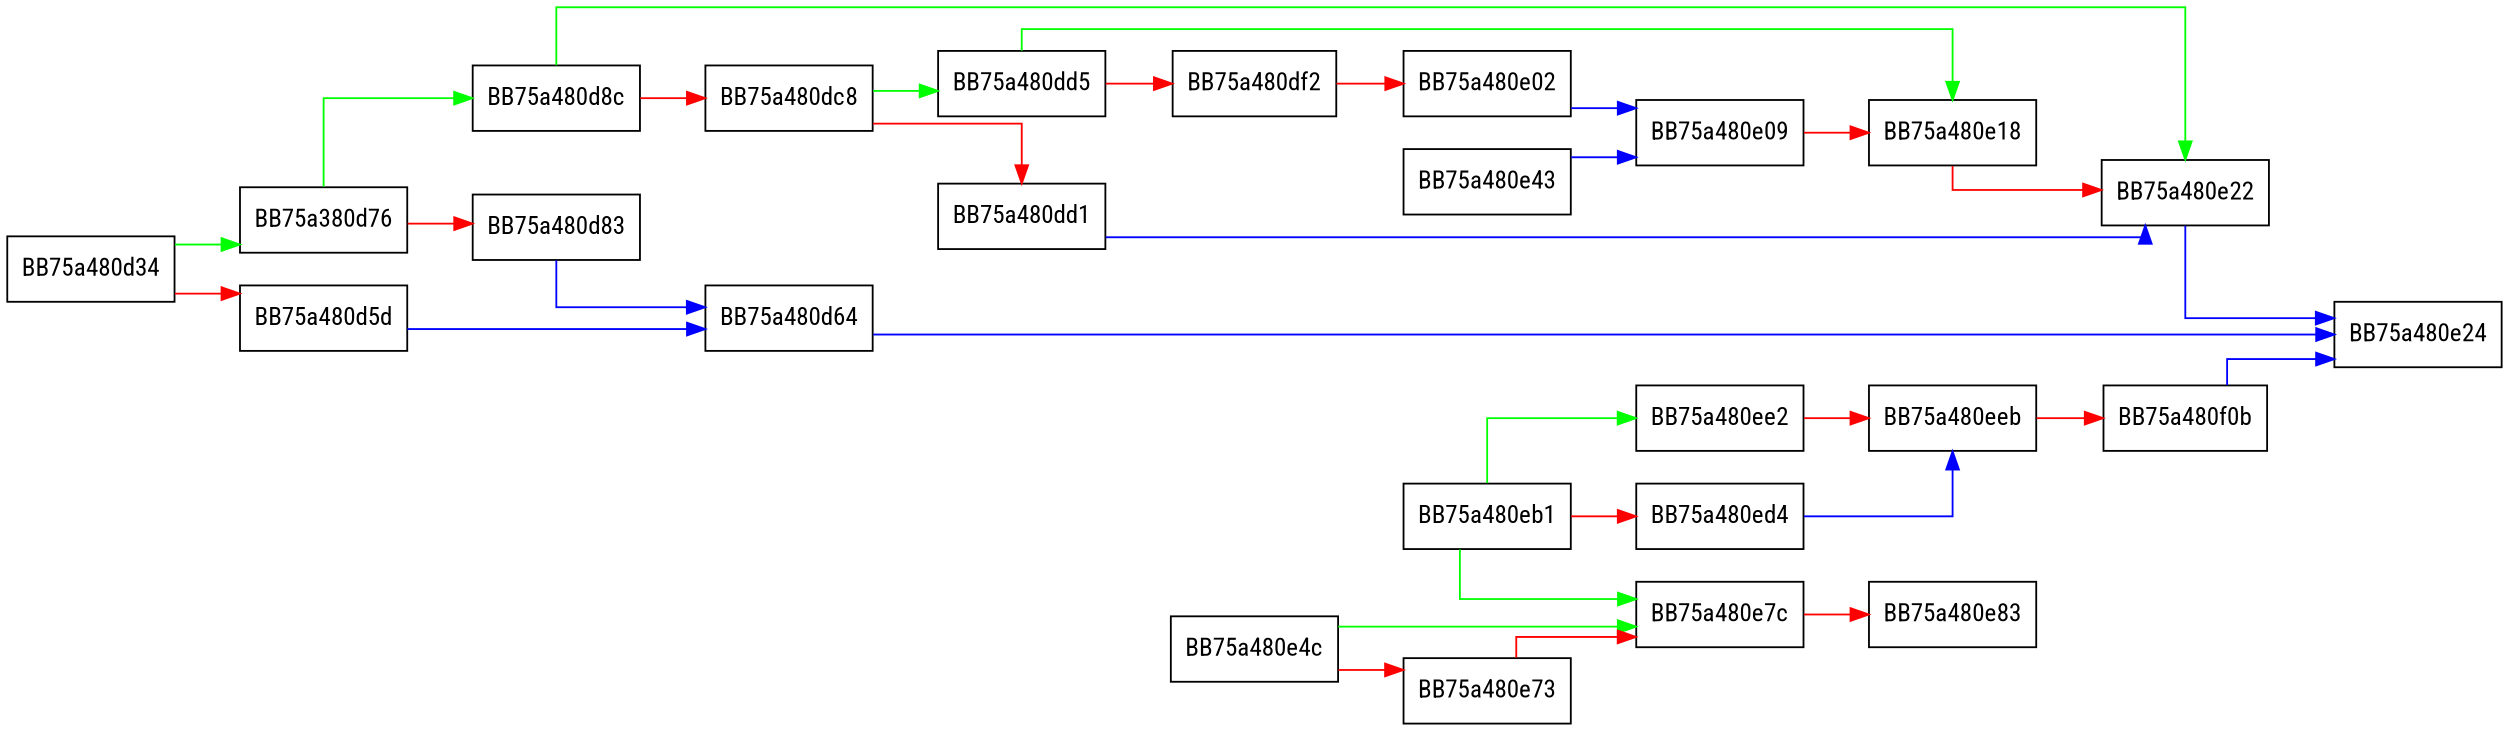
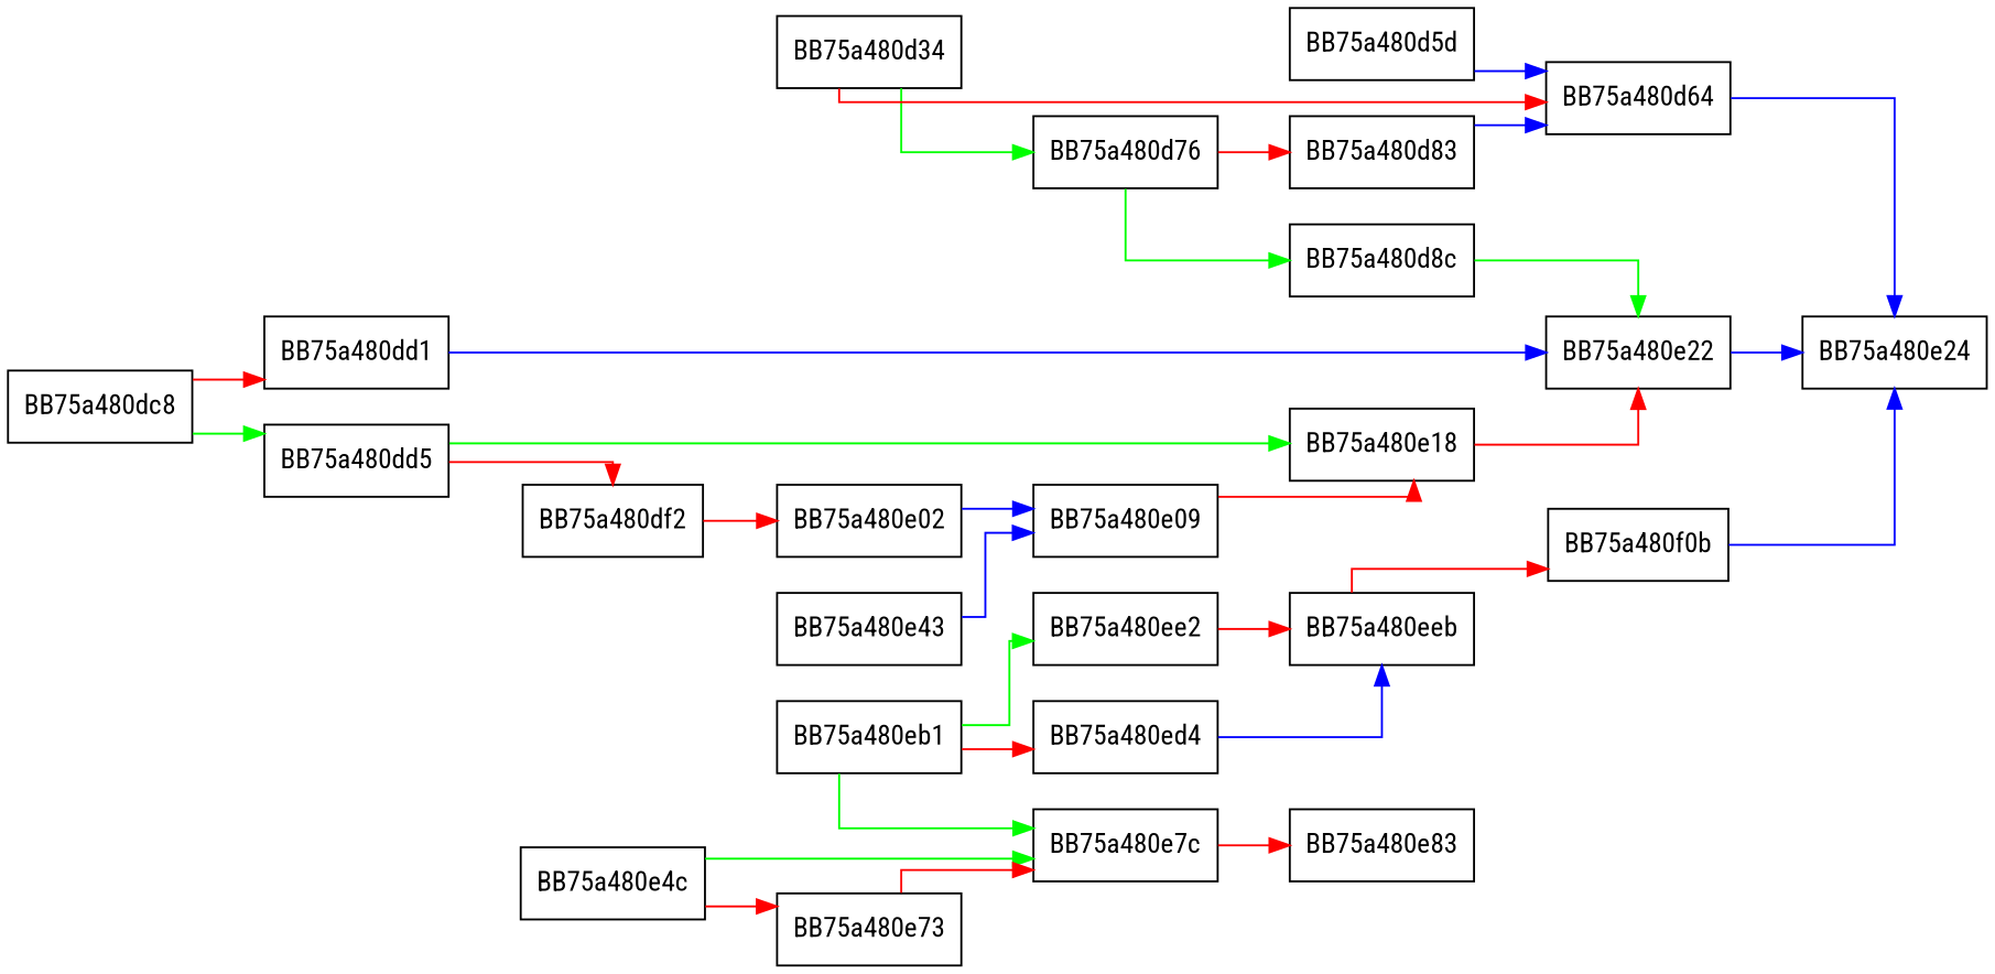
  digraph {
    fontname="Roboto Condensed"
    rankdir=LR
    splines=ortho
    node [fontname="Roboto Condensed" shape=box]
    edge [color=red fontname="Roboto Condensed"]
    BB75a480d34
-   BB75a480d76 [label=BB75a380d76]
+   BB75a480d76
    BB75a480d5d
    BB75a480d8c
    BB75a480d83
    BB75a480d64
    BB75a480e22
    BB75a480dc8
    BB75a480e24
    BB75a480dd5
    BB75a480dd1
    BB75a480e18
    BB75a480df2
    BB75a480e02
    BB75a480e09
    BB75a480e4c
    BB75a480e7c
    BB75a480e73
    BB75a480e43
    BB75a480e83
    BB75a480eb1
    BB75a480ee2
    BB75a480ed4
    BB75a480eeb
    BB75a480f0b
    BB75a480d34 -> BB75a480d76 [color=green]
-   BB75a480d34 -> BB75a480d5d
+   BB75a480d34 -> BB75a480d64
    BB75a480d76 -> BB75a480d8c [color=green]
    BB75a480d76 -> BB75a480d83
    BB75a480d5d -> BB75a480d64 [color=blue]
    BB75a480d8c -> BB75a480e22 [color=green]
-   BB75a480d8c -> BB75a480dc8
    BB75a480d83 -> BB75a480d64 [color=blue]
    BB75a480d64 -> BB75a480e24 [color=blue]
    BB75a480e22 -> BB75a480e24 [color=blue]
    BB75a480dc8 -> BB75a480dd5 [color=green]
    BB75a480dc8 -> BB75a480dd1
    BB75a480dd5 -> BB75a480e18 [color=green]
    BB75a480dd5 -> BB75a480df2
    BB75a480dd1 -> BB75a480e22 [color=blue]
    BB75a480e18 -> BB75a480e22
    BB75a480df2 -> BB75a480e02
    BB75a480e02 -> BB75a480e09 [color=blue]
    BB75a480e09 -> BB75a480e18
    BB75a480e4c -> BB75a480e7c [color=green]
    BB75a480e4c -> BB75a480e73
    BB75a480e7c -> BB75a480e83
    BB75a480e73 -> BB75a480e7c
    BB75a480e43 -> BB75a480e09 [color=blue]
    BB75a480eb1 -> BB75a480e7c [color=green]
    BB75a480eb1 -> BB75a480ee2 [color=green]
    BB75a480eb1 -> BB75a480ed4
    BB75a480ee2 -> BB75a480eeb
    BB75a480ed4 -> BB75a480eeb [color=blue]
    BB75a480eeb -> BB75a480f0b
    BB75a480f0b -> BB75a480e24 [color=blue]
  }
